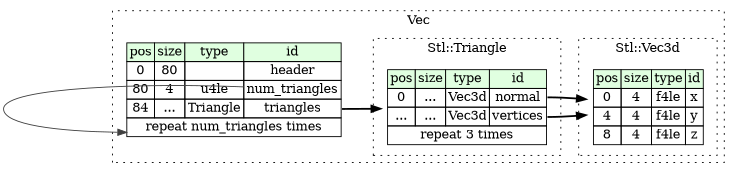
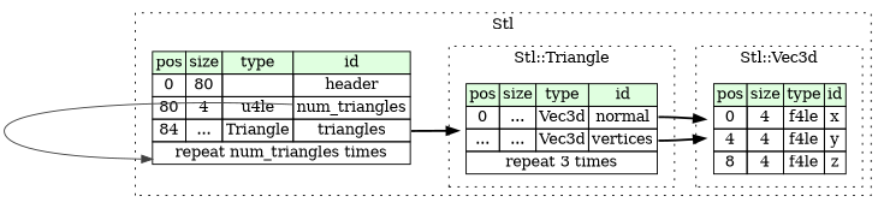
  digraph {
    rankdir=LR
    node [shape=plaintext]
    edge [style=bold]
    n1 [label=<<TABLE BORDER="0" CELLBORDER="1" CELLSPACING="0"> 				<TR><TD BGCOLOR="#E0FFE0">pos</TD><TD BGCOLOR="#E0FFE0">size</TD><TD BGCOLOR="#E0FFE0">type</TD><TD BGCOLOR="#E0FFE0">id</TD></TR> 				<TR><TD PORT="normal_pos">0</TD><TD PORT="normal_size">...</TD><TD>Vec3d</TD><TD PORT="normal_type">normal</TD></TR> 				<TR><TD PORT="vertices_pos">...</TD><TD PORT="vertices_size">...</TD><TD>Vec3d</TD><TD PORT="vertices_type">vertices</TD></TR> 				<TR><TD COLSPAN="4" PORT="vertices__repeat">repeat 3 times</TD></TR> 			</TABLE>>]
    n2 [label=<<TABLE BORDER="0" CELLBORDER="1" CELLSPACING="0"> 				<TR><TD BGCOLOR="#E0FFE0">pos</TD><TD BGCOLOR="#E0FFE0">size</TD><TD BGCOLOR="#E0FFE0">type</TD><TD BGCOLOR="#E0FFE0">id</TD></TR> 				<TR><TD PORT="x_pos">0</TD><TD PORT="x_size">4</TD><TD>f4le</TD><TD PORT="x_type">x</TD></TR> 				<TR><TD PORT="y_pos">4</TD><TD PORT="y_size">4</TD><TD>f4le</TD><TD PORT="y_type">y</TD></TR> 				<TR><TD PORT="z_pos">8</TD><TD PORT="z_size">4</TD><TD>f4le</TD><TD PORT="z_type">z</TD></TR> 			</TABLE>>]
    n3 [label=<<TABLE BORDER="0" CELLBORDER="1" CELLSPACING="0"> 			<TR><TD BGCOLOR="#E0FFE0">pos</TD><TD BGCOLOR="#E0FFE0">size</TD><TD BGCOLOR="#E0FFE0">type</TD><TD BGCOLOR="#E0FFE0">id</TD></TR> 			<TR><TD PORT="header_pos">0</TD><TD PORT="header_size">80</TD><TD></TD><TD PORT="header_type">header</TD></TR> 			<TR><TD PORT="num_triangles_pos">80</TD><TD PORT="num_triangles_size">4</TD><TD>u4le</TD><TD PORT="num_triangles_type">num_triangles</TD></TR> 			<TR><TD PORT="triangles_pos">84</TD><TD PORT="triangles_size">...</TD><TD>Triangle</TD><TD PORT="triangles_type">triangles</TD></TR> 			<TR><TD COLSPAN="4" PORT="triangles__repeat">repeat num_triangles times</TD></TR> 		</TABLE>>]
    subgraph cluster_1 {
-     label=Vec
+     label=Stl
      style=dotted
      n3
      subgraph cluster_2 {
        label="Stl::Triangle"
        style=dotted
        n1
      }
      subgraph cluster_3 {
        label="Stl::Vec3d"
        style=dotted
        n2
      }
    }
    n1 -> n2 [tailport=normal_type]
    n1 -> n2 [tailport=vertices_type]
    n3 -> n1 [tailport=triangles_type]
    n3 -> n3 [color="#404040" headport=triangles__repeat tailport=num_triangles_type style=""]
  }
